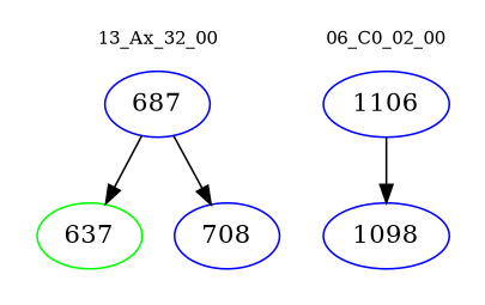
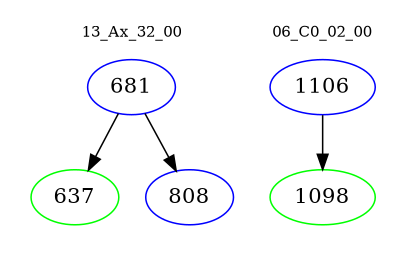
  digraph {
    node [color=blue]
    edge [color=black]
-   n1 [label=687]
+   n1 [label=681]
    n2 [color=green label=637]
-   n3 [label=708]
+   n3 [label=808]
    n4 [label=1106]
-   n5 [label=1098]
+   n5 [color=green label=1098]
    subgraph cluster_1 {
      color=white
      fontsize=10
      label="13_Ax_32_00"
      n1
      n2
      n3
    }
    subgraph cluster_2 {
      color=white
      fontsize=10
      label="06_C0_02_00"
      n4
      n5
    }
    n1 -> n2
    n1 -> n3
    n4 -> n5
  }
